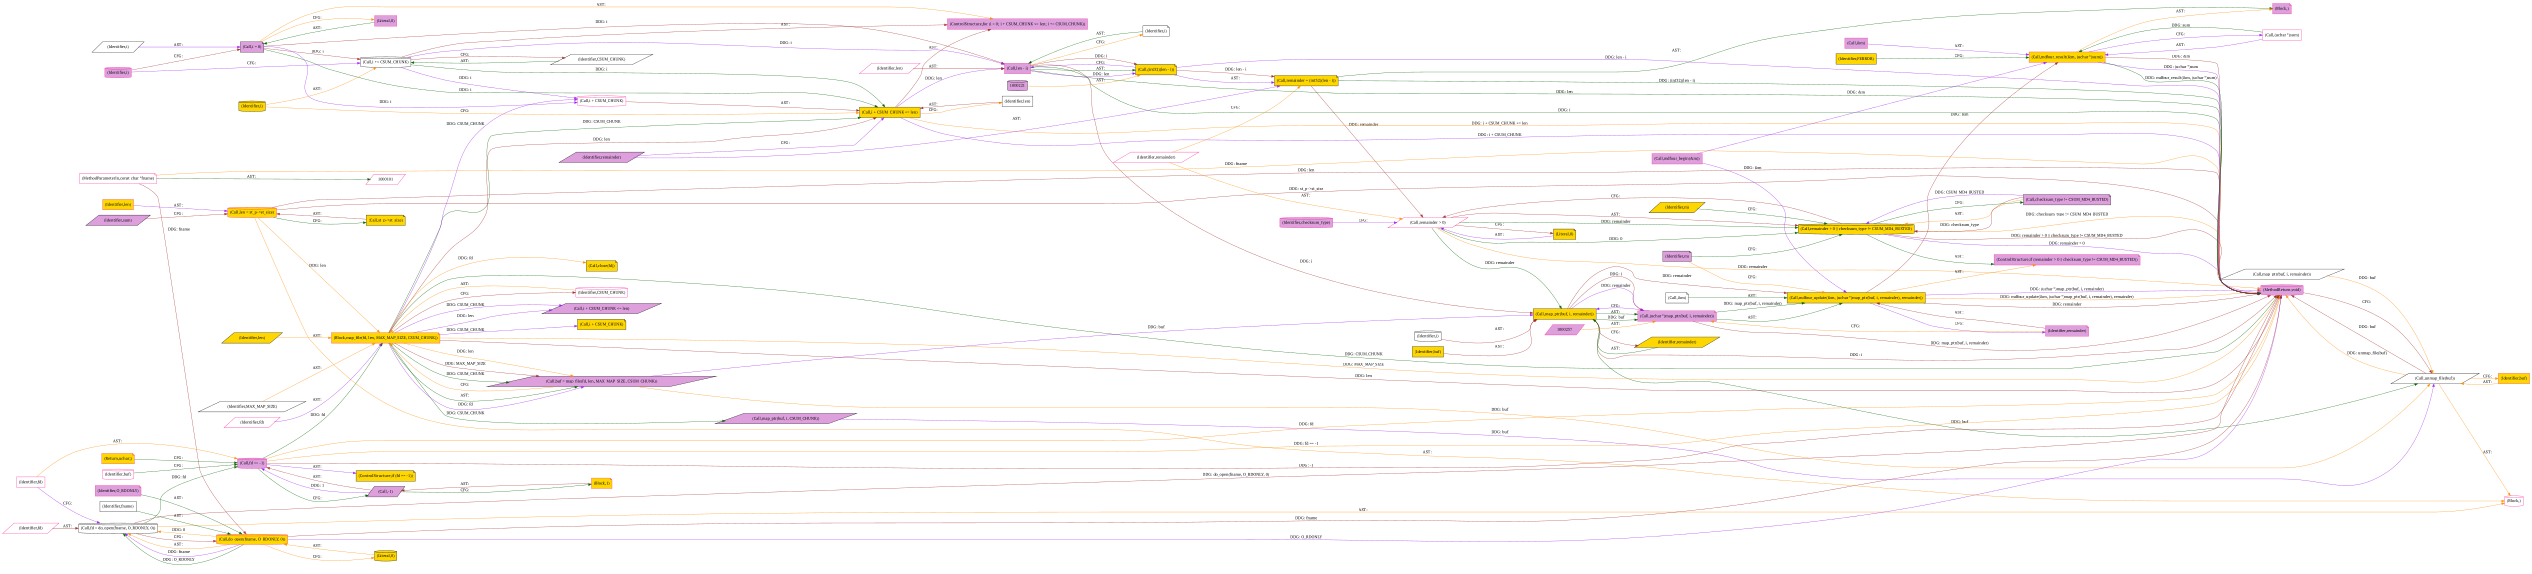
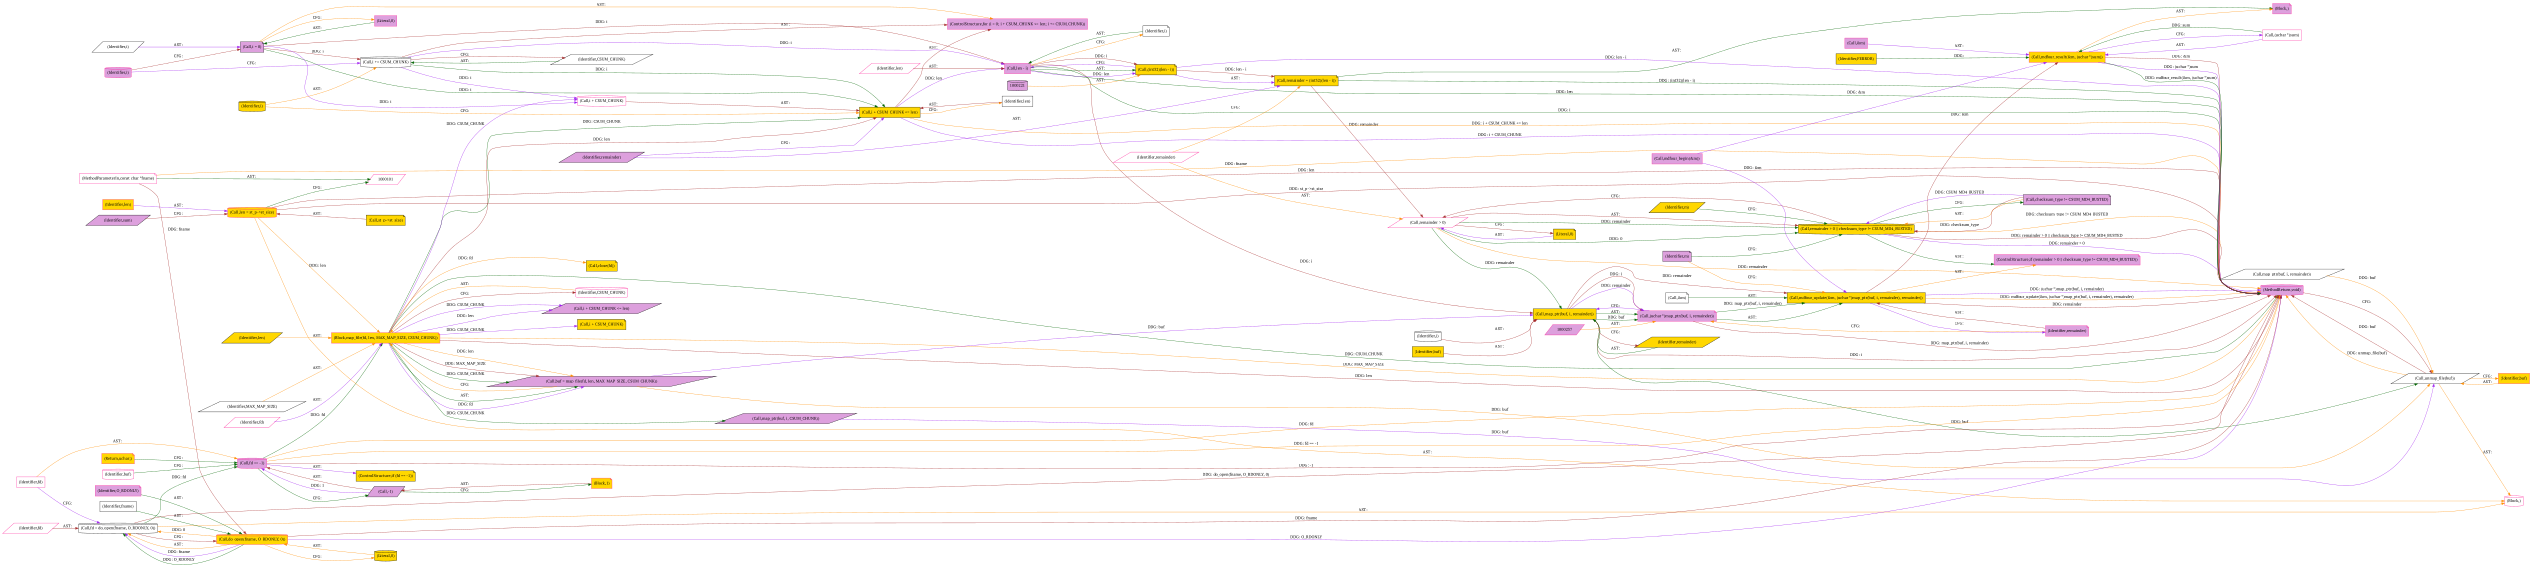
  digraph {
    fontname="PT Serif"
    rankdir=LR
    node [color=black fillcolor=gold fontname="PT Serif" shape=parallelogram style=filled]
    edge [color=brown fontname="PT Serif"]
    n1 [color=deeppink fillcolor=white label="(Call,remainder > 0)"]
    n2 [label="(Call,remainder > 0 || checksum_type != CSUM_MD4_BUSTED)" shape=cylinder]
    n3 [label="(Call,map_ptr(buf, i, remainder))" shape=box]
    n4 [label="(Literal,0)" shape=note]
    n5 [color=deeppink fillcolor=plum label="(MethodReturn,void)" shape=cylinder]
    n6 [color=deeppink fillcolor=plum label="(ControlStructure,if (remainder > 0 || checksum_type != CSUM_MD4_BUSTED))" shape=note]
    n7 [fillcolor=plum label="(Call,checksum_type != CSUM_MD4_BUSTED)" shape=note]
    n8 [color=deeppink fillcolor=plum label="(Call,(uchar *)map_ptr(buf, i, remainder))" shape=note]
    n9 [label="(Call,mdfour_update(&m, (uchar *)map_ptr(buf, i, remainder), remainder))" shape=box]
    n10 [fillcolor=white label="(Call,unmap_file(buf))"]
    n11 [label="(Identifier,remainder)"]
    n12 [label="(Call,remainder = (int32)(len - i))" shape=note]
    n13 [color=deeppink fillcolor=plum label="(Block,)" shape=note]
    n14 [label="(Call,(int32)(len - i))" shape=note]
    n15 [color=deeppink fillcolor=plum label="(Call,len - i)" shape=box]
    n16 [fillcolor=white label="(Identifier,i)" shape=note]
    n17 [label="(Call,i + CSUM_CHUNK <= len)" shape=box]
    n18 [fillcolor=white label="(Identifier,len)" shape=box]
    n19 [color=deeppink fillcolor=plum label="(ControlStructure,for (i = 0; i + CSUM_CHUNK <= len; i += CSUM_CHUNK))" shape=box]
    n20 [fillcolor=plum label="(Call,i = 0)" shape=note]
    n21 [fillcolor=white label="(Call,i += CSUM_CHUNK)" shape=cylinder]
    n22 [color=deeppink fillcolor=white label="(Call,i + CSUM_CHUNK)" shape=cylinder]
    n23 [color=deeppink fillcolor=plum label="(Literal,0)" shape=box]
    n24 [fillcolor=white label="(Identifier,CSUM_CHUNK)"]
    n25 [color=deeppink label="(Block,map_file(fd, len, MAX_MAP_SIZE, CSUM_CHUNK))" shape=note]
    n26 [fillcolor=plum label="(Call,map_ptr(buf, i, CSUM_CHUNK))"]
    n27 [fillcolor=plum label="(Call,buf = map_file(fd, len, MAX_MAP_SIZE, CSUM_CHUNK))"]
    n28 [fillcolor=plum label="(Call,i + CSUM_CHUNK <= len)"]
    n29 [label="(Call,i + CSUM_CHUNK)" shape=note]
    n30 [color=deeppink fillcolor=white label="(Identifier,CSUM_CHUNK)" shape=cylinder]
    n31 [label="(Call,close(fd))" shape=note]
    n32 [color=deeppink fillcolor=plum label="(Call,fd == -1)" shape=cylinder]
    n33 [fillcolor=plum label="(Call,-1)"]
    n34 [label="(ControlStructure,if (fd == -1))" shape=note]
    n35 [color=deeppink label="(Block,1)" shape=note]
    n36 [fillcolor=white label="(Call,fd = do_open(fname, O_RDONLY, 0))" shape=cylinder]
    n37 [color=deeppink label="(Call,do_open(fname, O_RDONLY, 0))" shape=cylinder]
    n38 [color=deeppink fillcolor=white label="(Block,)" shape=cylinder]
    n39 [label="(Literal,0)" shape=cylinder]
    n40 [color=deeppink fillcolor=white label="(MethodParameterIn,const char *fname)" shape=note]
    1000101 [color=deeppink fillcolor=white]
    n42 [color=deeppink label="(Call,len = st_p->st_size)" shape=cylinder]
    n43 [label="(Call,st_p->st_size)" shape=note]
    n44 [color=deeppink label="(Call,mdfour_result(&m, (uchar *)sum))" shape=box]
    n45 [color=deeppink fillcolor=plum label="(Identifier,remainder)" shape=note]
    n46 [color=deeppink label="(Identifier,buf)" shape=box]
    n47 [color=deeppink fillcolor=white label="(Call,(uchar *)sum)" shape=box]
    n48 [fillcolor=white label="(Identifier,i)" shape=cylinder]
    n49 [fillcolor=plum label="(Identifier,remainder)"]
    n50 [fillcolor=white label="(Identifier,MAX_MAP_SIZE)"]
    n51 [color=deeppink fillcolor=white label="(Identifier,fd)" shape=box]
    n52 [fillcolor=plum label="(Identifier,m)" shape=note]
    n53 [color=deeppink fillcolor=plum label="(Call,mdfour_begin(&m))" shape=box]
    n54 [label="(Identifier,i)" shape=cylinder]
    n55 [color=deeppink label="(Return,uchar;)" shape=note]
    n56 [label="(Identifier,FERROR)" shape=box]
    n57 [color=deeppink fillcolor=white label="(Identifier,fd)"]
    n58 [color=deeppink fillcolor=plum label="(Identifier,i)" shape=cylinder]
    n59 [color=deeppink fillcolor=white label="(Identifier,fd)"]
    n60 [color=deeppink fillcolor=plum label="(Identifier,O_RDONLY)" shape=note]
    n61 [color=deeppink fillcolor=white label="(Identifier,buf)" shape=cylinder]
    n62 [color=deeppink label="(Identifier,len)" shape=box]
    n63 [label="(Identifier,buf)" shape=box]
    n64 [fillcolor=white label="(Call,map_ptr(buf, i, remainder))"]
    n65 [color=deeppink fillcolor=white label="(Identifier,len)"]
    n66 [label="(Identifier,len)"]
    n67 [fillcolor=white label="(Identifier,i)"]
    n68 [label="(Identifier,m)"]
    n69 [color=deeppink fillcolor=plum label="(Call,&m)" shape=box]
    n70 [color=deeppink fillcolor=white label="(Identifier,remainder)"]
    n71 [fillcolor=plum label="(Identifier,sum)"]
-   n72 [color=deeppink fillcolor=plum label="(Identifier,checksum_type)" shape=cylinder]
    n73 [fillcolor=white label="(Call,&m)" shape=note]
    n74 [fillcolor=white label="(Identifier,fname)" shape=box]
    1000221 [fillcolor=plum shape=cylinder]
    1000237 [color=deeppink fillcolor=plum]
    n1 -> n2 [label="AST: "]
    n1 -> n2 [color=darkgreen label="DDG: remainder"]
    n1 -> n2 [color=darkgreen label="DDG: 0"]
    n1 -> n3 [color=darkgreen label="DDG: remainder"]
    n1 -> n4 [label="CFG: "]
    n1 -> n5 [color=darkorange label="DDG: remainder"]
    n2 -> n1 [label="CFG: "]
    n2 -> n5 [label="DDG: remainder > 0 || checksum_type != CSUM_MD4_BUSTED"]
    n2 -> n5 [color=purple label="DDG: remainder > 0"]
    n2 -> n5 [color=darkorange label="DDG: checksum_type != CSUM_MD4_BUSTED"]
    n2 -> n6 [color=darkgreen label="AST: "]
    n2 -> n7 [color=darkgreen label="CFG: "]
    n3 -> n5 [label="DDG: i"]
    n3 -> n8 [color=darkgreen label="AST: "]
    n3 -> n8 [color=darkgreen label="DDG: buf"]
    n3 -> n8 [label="DDG: i"]
    n3 -> n8 [color=purple label="DDG: remainder"]
    n3 -> n9 [label="DDG: remainder"]
    n3 -> n10 [color=darkgreen label="DDG: buf"]
    n3 -> n11 [label="CFG: "]
    n4 -> n1 [color=purple label="AST: "]
    n5 -> n10 [label="CFG: "]
    n7 -> n2 [color=darkorange label="AST: "]
    n7 -> n2 [label="DDG: checksum_type"]
    n7 -> n2 [color=purple label="DDG: CSUM_MD4_BUSTED"]
    n8 -> n3 [color=purple label="CFG: "]
    n8 -> n5 [label="DDG: map_ptr(buf, i, remainder)"]
    n8 -> n9 [color=darkgreen label="AST: "]
    n8 -> n9 [color=darkgreen label="DDG: map_ptr(buf, i, remainder)"]
    n9 -> n5 [color=purple label="DDG: (uchar *)map_ptr(buf, i, remainder)"]
    n9 -> n5 [color=darkorange label="DDG: mdfour_update(&m, (uchar *)map_ptr(buf, i, remainder), remainder)"]
    n9 -> n5 [label="DDG: remainder"]
    n9 -> n6 [color=darkorange label="AST: "]
    n9 -> n44 [label="DDG: &m"]
    n9 -> n45 [color=purple label="CFG: "]
    n10 -> n5 [label="DDG: buf"]
    n10 -> n5 [color=darkorange label="DDG: unmap_file(buf)"]
    n10 -> n38 [color=darkorange label="AST: "]
    n10 -> n46 [color=darkorange label="CFG: "]
    n11 -> n3 [color=darkgreen label="AST: "]
    n12 -> n1 [label="DDG: remainder"]
    n12 -> n5 [color=darkgreen label="DDG: (int32)(len - i)"]
    n12 -> n13 [color=darkgreen label="AST: "]
    n14 -> n5 [color=purple label="DDG: len - i"]
    n14 -> n12 [color=purple label="AST: "]
    n14 -> n12 [label="DDG: len - i"]
    n14 -> n15 [color=purple label="CFG: "]
    n15 -> n3 [label="DDG: i"]
    n15 -> n5 [color=darkgreen label="DDG: len"]
    n15 -> n5 [color=darkgreen label="DDG: i"]
    n15 -> n14 [color=darkgreen label="AST: "]
    n15 -> n14 [color=purple label="DDG: len"]
    n15 -> n14 [label="DDG: i"]
    n15 -> n16 [color=darkorange label="CFG: "]
    n16 -> n15 [color=darkgreen label="AST: "]
    n17 -> n5 [color=darkorange label="DDG: i + CSUM_CHUNK <= len"]
    n17 -> n5 [color=purple label="DDG: i + CSUM_CHUNK"]
    n17 -> n15 [color=purple label="DDG: len"]
    n17 -> n18 [color=darkorange label="CFG: "]
    n17 -> n19 [label="AST: "]
    n18 -> n17 [label="AST: "]
    n20 -> n15 [label="DDG: i"]
    n20 -> n17 [color=darkgreen label="DDG: i"]
    n20 -> n19 [color=darkorange label="AST: "]
    n20 -> n21 [label="DDG: i"]
    n20 -> n22 [color=purple label="DDG: i"]
    n20 -> n23 [color=darkorange label="CFG: "]
    n21 -> n15 [color=purple label="DDG: i"]
    n21 -> n17 [color=darkgreen label="DDG: i"]
    n21 -> n19 [label="AST: "]
    n21 -> n22 [color=purple label="DDG: i"]
    n21 -> n24 [label="CFG: "]
    n22 -> n17 [label="AST: "]
    n23 -> n20 [color=darkgreen label="AST: "]
    n24 -> n21 [color=darkgreen label="AST: "]
    n25 -> n5 [color=darkgreen label="DDG: CSUM_CHUNK"]
    n25 -> n5 [color=darkorange label="DDG: MAX_MAP_SIZE"]
    n25 -> n5 [label="DDG: len"]
    n25 -> n17 [color=darkgreen label="DDG: CSUM_CHUNK"]
    n25 -> n17 [label="DDG: len"]
    n25 -> n22 [color=purple label="DDG: CSUM_CHUNK"]
    n25 -> n26 [color=darkgreen label="DDG: CSUM_CHUNK"]
    n25 -> n27 [color=darkgreen label="AST: "]
    n25 -> n27 [color=purple label="DDG: fd"]
    n25 -> n27 [color=darkorange label="DDG: len"]
    n25 -> n27 [label="DDG: MAX_MAP_SIZE"]
    n25 -> n27 [color=darkgreen label="DDG: CSUM_CHUNK"]
    n25 -> n28 [color=purple label="DDG: CSUM_CHUNK"]
    n25 -> n28 [color=purple label="DDG: len"]
    n25 -> n29 [color=purple label="DDG: CSUM_CHUNK"]
    n25 -> n30 [label="CFG: "]
    n25 -> n31 [color=darkorange label="DDG: fd"]
    n26 -> n10 [color=purple label="DDG: buf"]
    n27 -> n3 [color=purple label="DDG: buf"]
    n27 -> n10 [color=darkorange label="DDG: buf"]
    n27 -> n25 [color=darkorange label="CFG: "]
    n30 -> n25 [color=darkorange label="AST: "]
    n32 -> n5 [label="DDG: -1"]
    n32 -> n5 [color=darkorange label="DDG: fd"]
    n32 -> n5 [color=darkorange label="DDG: fd == -1"]
    n32 -> n25 [color=darkgreen label="DDG: fd"]
    n32 -> n33 [color=darkgreen label="CFG: "]
    n32 -> n34 [color=purple label="AST: "]
    n33 -> n32 [label="AST: "]
    n33 -> n32 [color=purple label="DDG: 1"]
    n33 -> n35 [color=darkgreen label="CFG: "]
    n35 -> n33 [label="AST: "]
    n36 -> n5 [label="DDG: do_open(fname, O_RDONLY, 0)"]
    n36 -> n32 [color=darkgreen label="DDG: fd"]
    n36 -> n37 [label="CFG: "]
    n36 -> n38 [color=darkorange label="AST: "]
    n37 -> n5 [color=purple label="DDG: O_RDONLY"]
    n37 -> n5 [label="DDG: fname"]
    n37 -> n36 [color=darkorange label="AST: "]
    n37 -> n36 [color=purple label="DDG: fname"]
    n37 -> n36 [color=darkgreen label="DDG: O_RDONLY"]
    n37 -> n36 [color=darkorange label="DDG: 0"]
    n37 -> n39 [color=darkorange label="CFG: "]
    n39 -> n37 [color=darkorange label="AST: "]
    n40 -> n5 [color=darkorange label="DDG: fname"]
    n40 -> n37 [label="DDG: fname"]
    n40 -> 1000101 [color=darkgreen label="AST: "]
    n42 -> n5 [label="DDG: len"]
    n42 -> n5 [label="DDG: st_p->st_size"]
    n42 -> n25 [color=darkorange label="DDG: len"]
    n42 -> n38 [color=darkorange label="AST: "]
-   n42 -> n43 [color=darkgreen label="CFG: "]
+   n42 -> 1000101 [color=darkgreen label="CFG: "]
    n43 -> n42 [label="AST: "]
    n44 -> n5 [label="DDG: &m"]
    n44 -> n5 [color=purple label="DDG: (uchar *)sum"]
    n44 -> n5 [color=darkgreen label="DDG: mdfour_result(&m, (uchar *)sum)"]
    n44 -> n13 [color=darkorange label="AST: "]
    n44 -> n47 [color=purple label="CFG: "]
    n45 -> n8 [color=darkorange label="CFG: "]
    n45 -> n9 [label="AST: "]
    n46 -> n10 [color=darkorange label="AST: "]
    n47 -> n44 [color=purple label="AST: "]
    n47 -> n44 [color=darkgreen label="DDG: sum"]
    n48 -> n3 [label="AST: "]
    n49 -> n12 [color=purple label="AST: "]
    n49 -> n17 [color=purple label="CFG: "]
    n50 -> n25 [color=darkorange label="AST: "]
    n51 -> n32 [color=darkorange label="AST: "]
    n51 -> n36 [color=purple label="CFG: "]
    n52 -> n2 [color=darkgreen label="CFG: "]
    n52 -> n9 [color=darkorange label="CFG: "]
    n53 -> n9 [color=purple label="DDG: &m"]
    n53 -> n44 [color=purple label="DDG: &m"]
    n54 -> n17 [color=darkorange label="CFG: "]
    n54 -> n21 [color=darkorange label="AST: "]
    n55 -> n32 [color=darkgreen label="CFG: "]
-   n56 -> n44 [color=darkgreen label="CFG: "]
+   n56 -> n44 [color=darkgreen label="DDG: "]
    n57 -> n36 [label="AST: "]
    n58 -> n20 [label="CFG: "]
    n58 -> n21 [color=purple label="CFG: "]
    n59 -> n25 [color=purple label="AST: "]
    n60 -> n37 [color=darkgreen label="AST: "]
    n61 -> n32 [color=darkgreen label="CFG: "]
    n62 -> n42 [color=purple label="AST: "]
    n63 -> n3 [label="AST: "]
    n64 -> n10 [color=darkorange label="DDG: buf"]
    n65 -> n15 [label="AST: "]
    n66 -> n25 [color=darkorange label="AST: "]
    n67 -> n20 [color=purple label="AST: "]
    n68 -> n2 [color=darkgreen label="CFG: "]
    n69 -> n44 [color=purple label="AST: "]
    n70 -> n1 [color=darkorange label="AST: "]
    n70 -> n12 [color=darkorange label="CFG: "]
    n71 -> n42 [label="CFG: "]
-   n72 -> n1 [color=purple label="CFG: "]
    n73 -> n9 [color=darkgreen label="AST: "]
    n74 -> n37 [color=darkgreen label="AST: "]
    1000221 -> n14 [color=darkorange label="AST: "]
    1000237 -> n8 [color=darkorange label="AST: "]
  }
